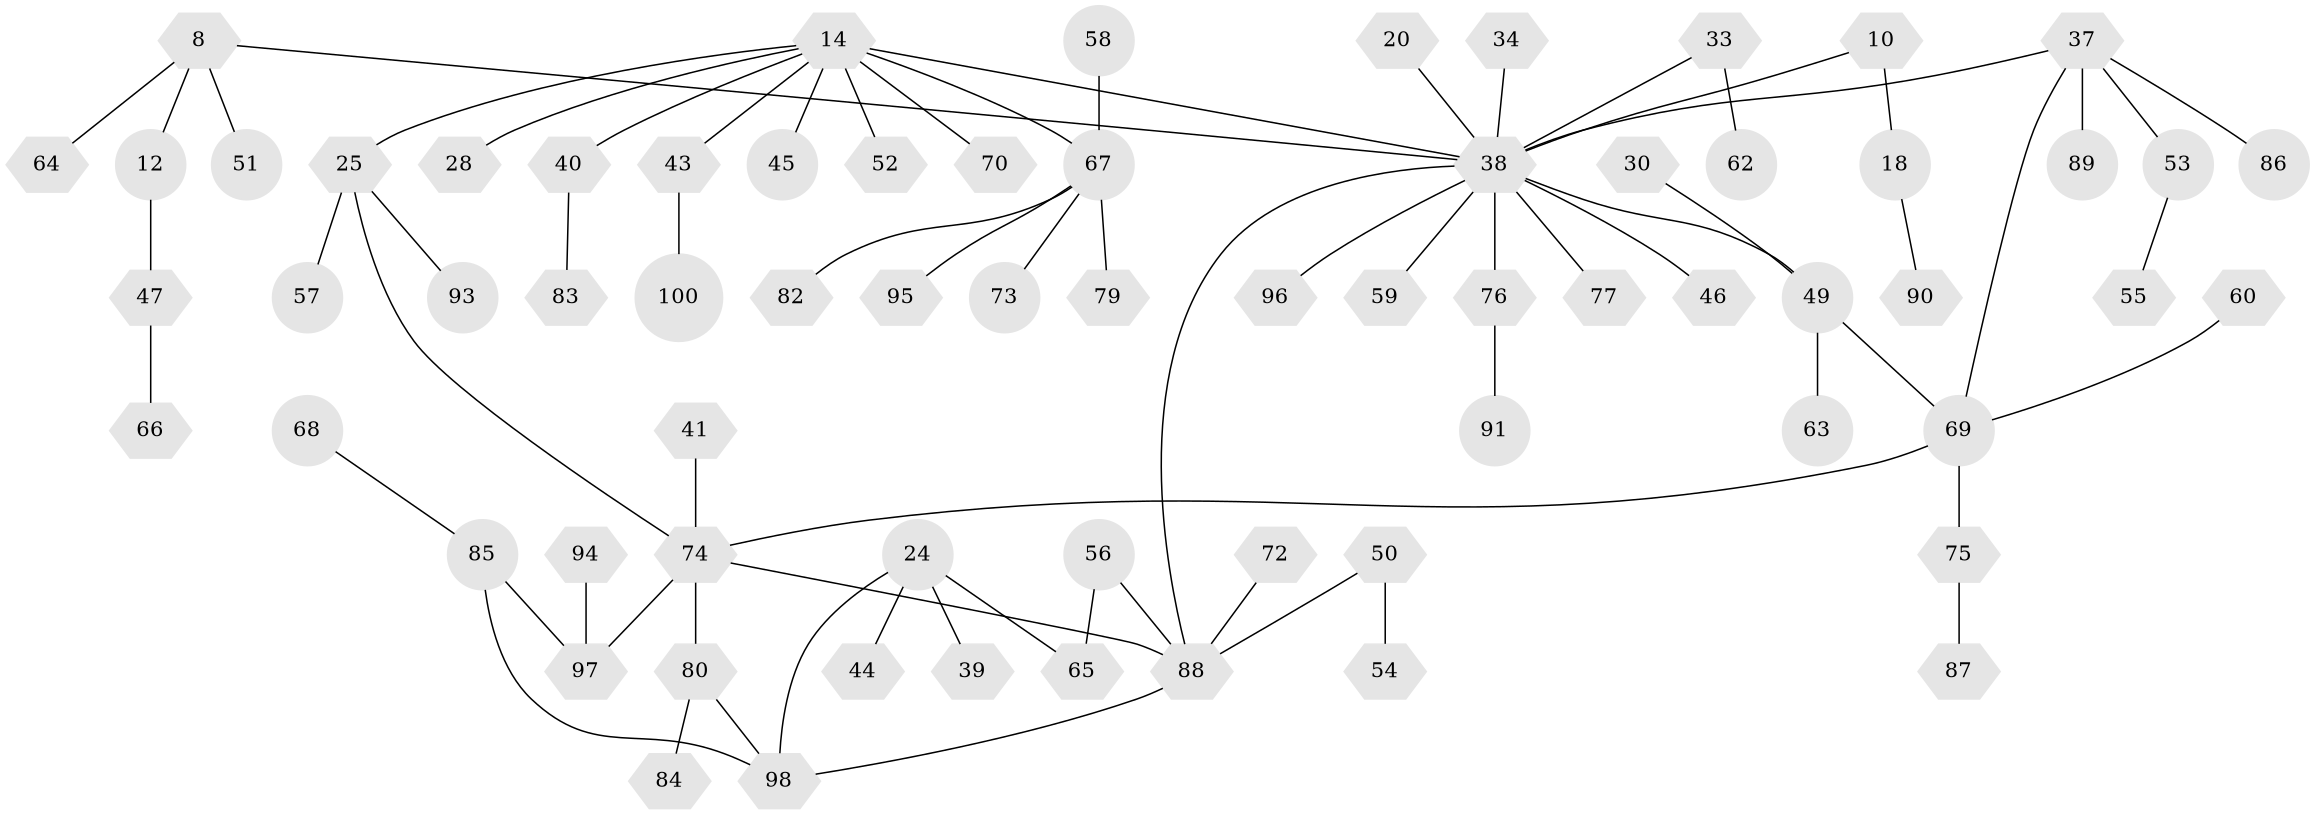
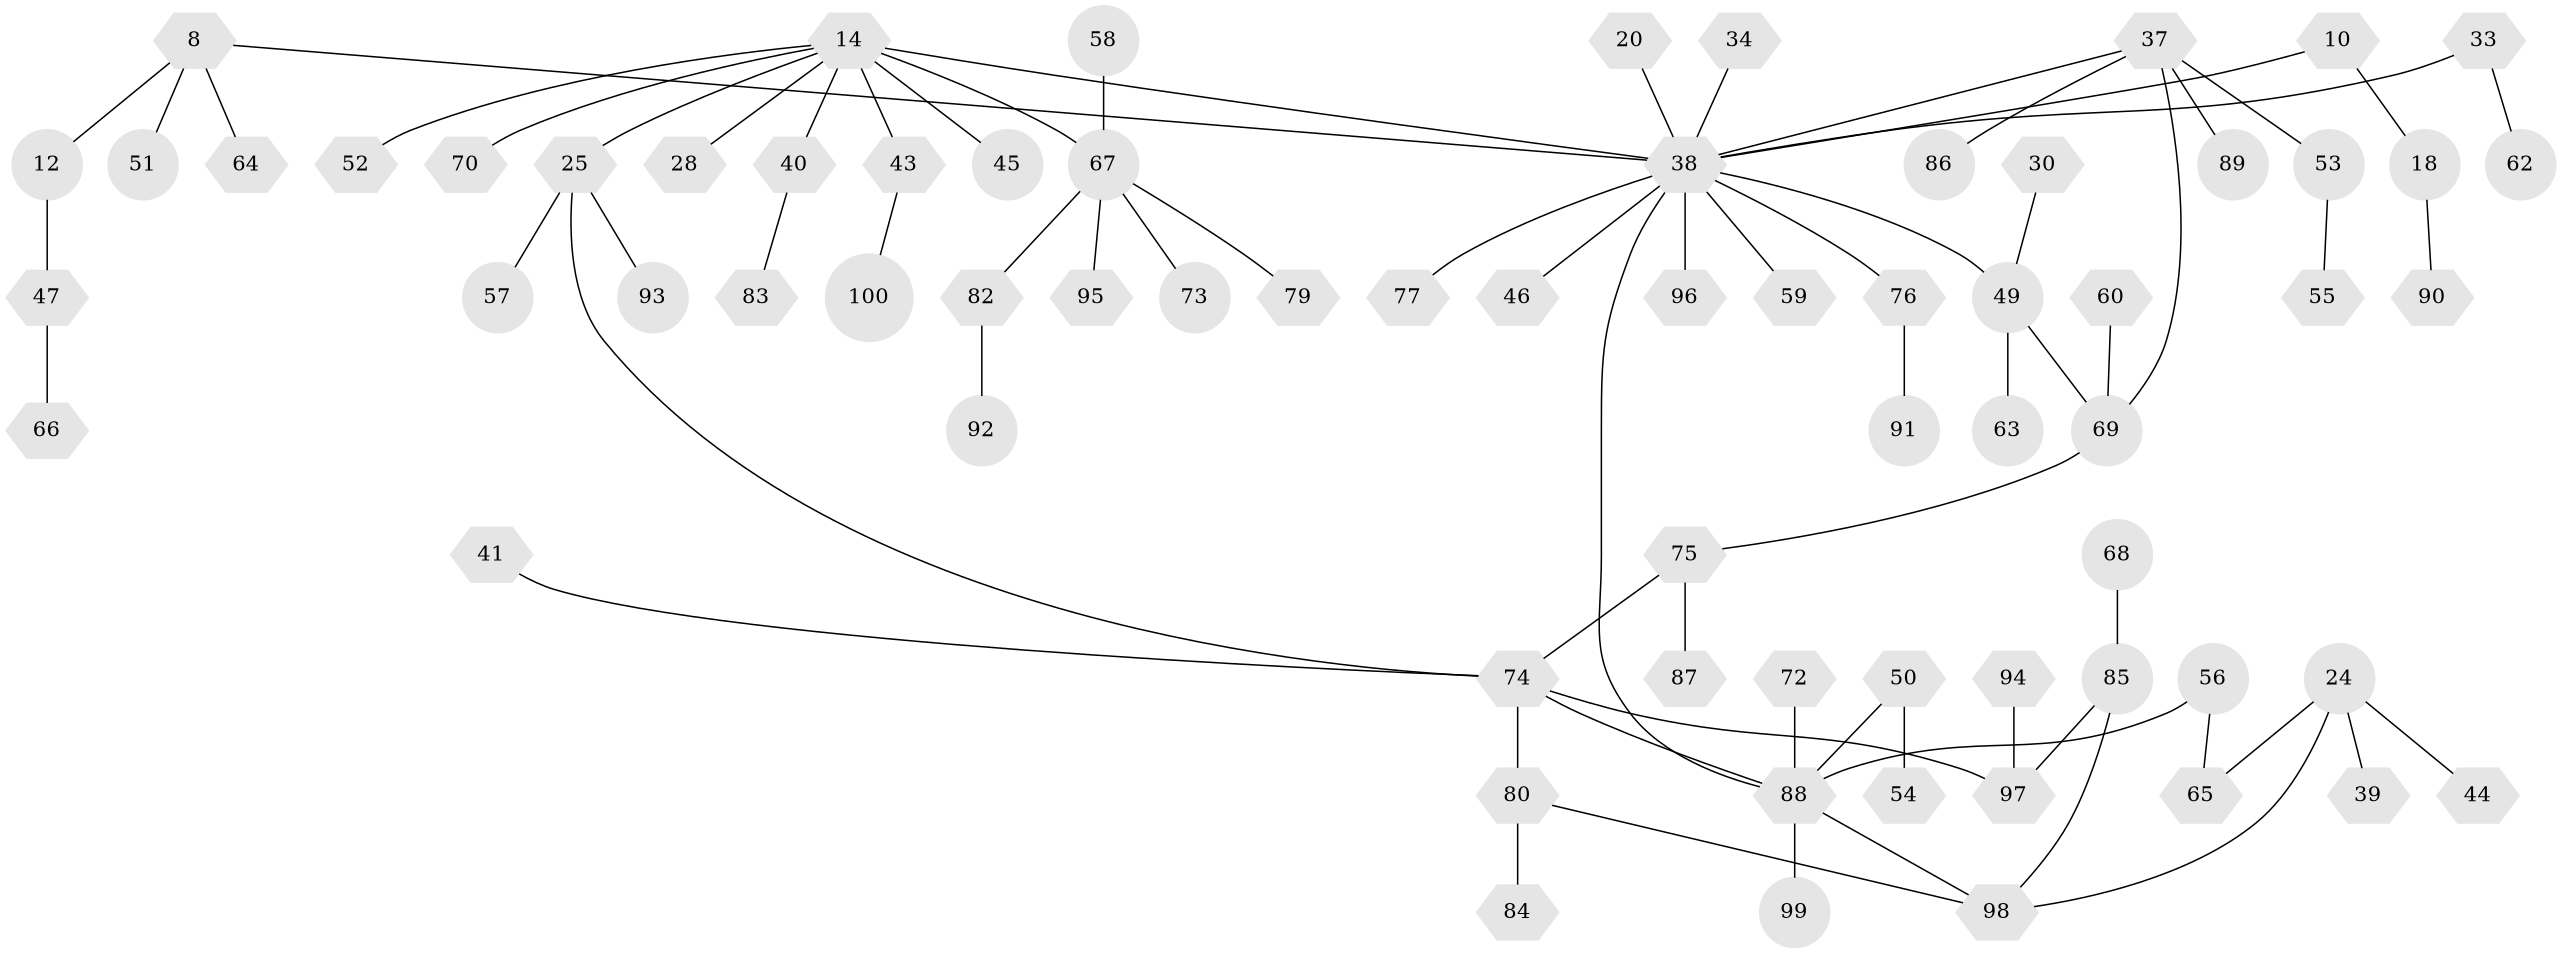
  graph {
    node [color=gray90 shape=hexagon style=filled]
    12 [shape=circle]
    8
    38 [super="+32"]
    51 [shape=circle]
    64
    47
    49 [shape=circle super="+17"]
    46
    59
    76
    77
    88 [super="+11+31+42"]
    96
    10
    18 [shape=circle]
    90
    66
    14 [super="+9"]
    25
    28
    40
    43
    45 [shape=circle]
    52
    67 [shape=circle super="+19"]
    70
    57 [shape=circle]
    74 [super="+26"]
    93 [shape=circle]
    83
    100 [shape=circle]
    73 [shape=circle]
    79
    82
    95
    20 [super="+7"]
    24 [shape=circle]
    39
    44
    65
    98 [super="+21"]
    80 [super="+78"]
    97 [super="+71+81"]
    69 [shape=circle super="+36"]
    63 [shape=circle]
    30
    33
    62 [shape=circle]
    34
    37
    53 [shape=circle]
    86 [shape=circle]
    89 [shape=circle]
    55
    75
    68 [shape=circle super="+61+16"]
    85 [shape=circle]
    91 [shape=circle]
+   99 [shape=circle]
    41
    50 [super="+48"]
    54
    56 [shape=circle]
    58 [shape=circle]
    60
+   92 [shape=circle]
    87
    72
    84
    94
    12 -- 47
    8 -- 12
    8 -- 38
    8 -- 51
    8 -- 64
    38 -- 49
    38 -- 46
    38 -- 59
    38 -- 76
    38 -- 77
    38 -- 88 [weight=2]
    38 -- 96
    47 -- 66
    49 -- 69
    49 -- 63
    76 -- 91
    88 -- 98
+   88 -- 99
    10 -- 38
    10 -- 18
    18 -- 90
    14 -- 38
    14 -- 25
    14 -- 28
    14 -- 40
    14 -- 43
    14 -- 45
    14 -- 52
    14 -- 67 [weight=2]
    14 -- 70
    25 -- 57
    25 -- 74
    25 -- 93
    40 -- 83
    43 -- 100
    67 -- 73
    67 -- 79
    67 -- 82
    67 -- 95
    74 -- 88
    74 -- 80 [weight=2]
    74 -- 97
+   82 -- 92
    20 -- 38
    24 -- 39
    24 -- 44
    24 -- 65
    24 -- 98
    80 -- 98
    80 -- 84
-   69 -- 74
+   75 -- 74
    69 -- 75
    30 -- 49
    33 -- 38
    33 -- 62
    34 -- 38
    37 -- 38
    37 -- 69
    37 -- 53
    37 -- 86
    37 -- 89
    53 -- 55
    75 -- 87
    68 -- 85
    85 -- 98
    85 -- 97
    41 -- 74
    50 -- 88
    50 -- 54
    56 -- 88
    56 -- 65
    58 -- 67
    60 -- 69
    72 -- 88
    94 -- 97
  }
